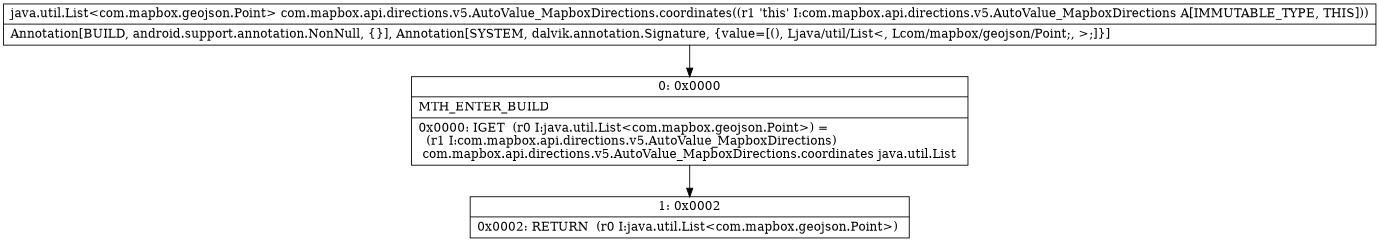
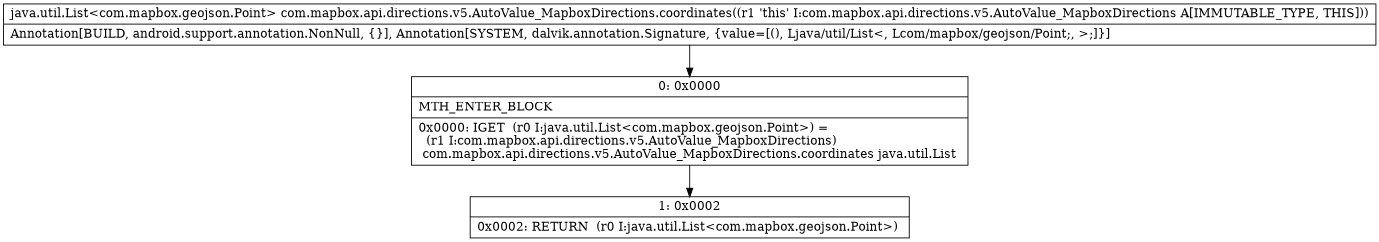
  digraph {
    node [shape=record]
-   n1 [label="{0\:\ 0x0000|MTH_ENTER_BUILD\l|0x0000: IGET  (r0 I:java.util.List\<com.mapbox.geojson.Point\>) = \l  (r1 I:com.mapbox.api.directions.v5.AutoValue_MapboxDirections)\l com.mapbox.api.directions.v5.AutoValue_MapboxDirections.coordinates java.util.List \l}"]
+   n1 [label="{0\:\ 0x0000|MTH_ENTER_BLOCK\l|0x0000: IGET  (r0 I:java.util.List\<com.mapbox.geojson.Point\>) = \l  (r1 I:com.mapbox.api.directions.v5.AutoValue_MapboxDirections)\l com.mapbox.api.directions.v5.AutoValue_MapboxDirections.coordinates java.util.List \l}"]
    n2 [label="{1\:\ 0x0002|0x0002: RETURN  (r0 I:java.util.List\<com.mapbox.geojson.Point\>) \l}"]
    n3 [label="{java.util.List\<com.mapbox.geojson.Point\> com.mapbox.api.directions.v5.AutoValue_MapboxDirections.coordinates((r1 'this' I:com.mapbox.api.directions.v5.AutoValue_MapboxDirections A[IMMUTABLE_TYPE, THIS]))  | Annotation[BUILD, android.support.annotation.NonNull, \{\}], Annotation[SYSTEM, dalvik.annotation.Signature, \{value=[(), Ljava\/util\/List\<, Lcom\/mapbox\/geojson\/Point;, \>;]\}]\l}"]
    n1 -> n2
    n3 -> n1
  }
